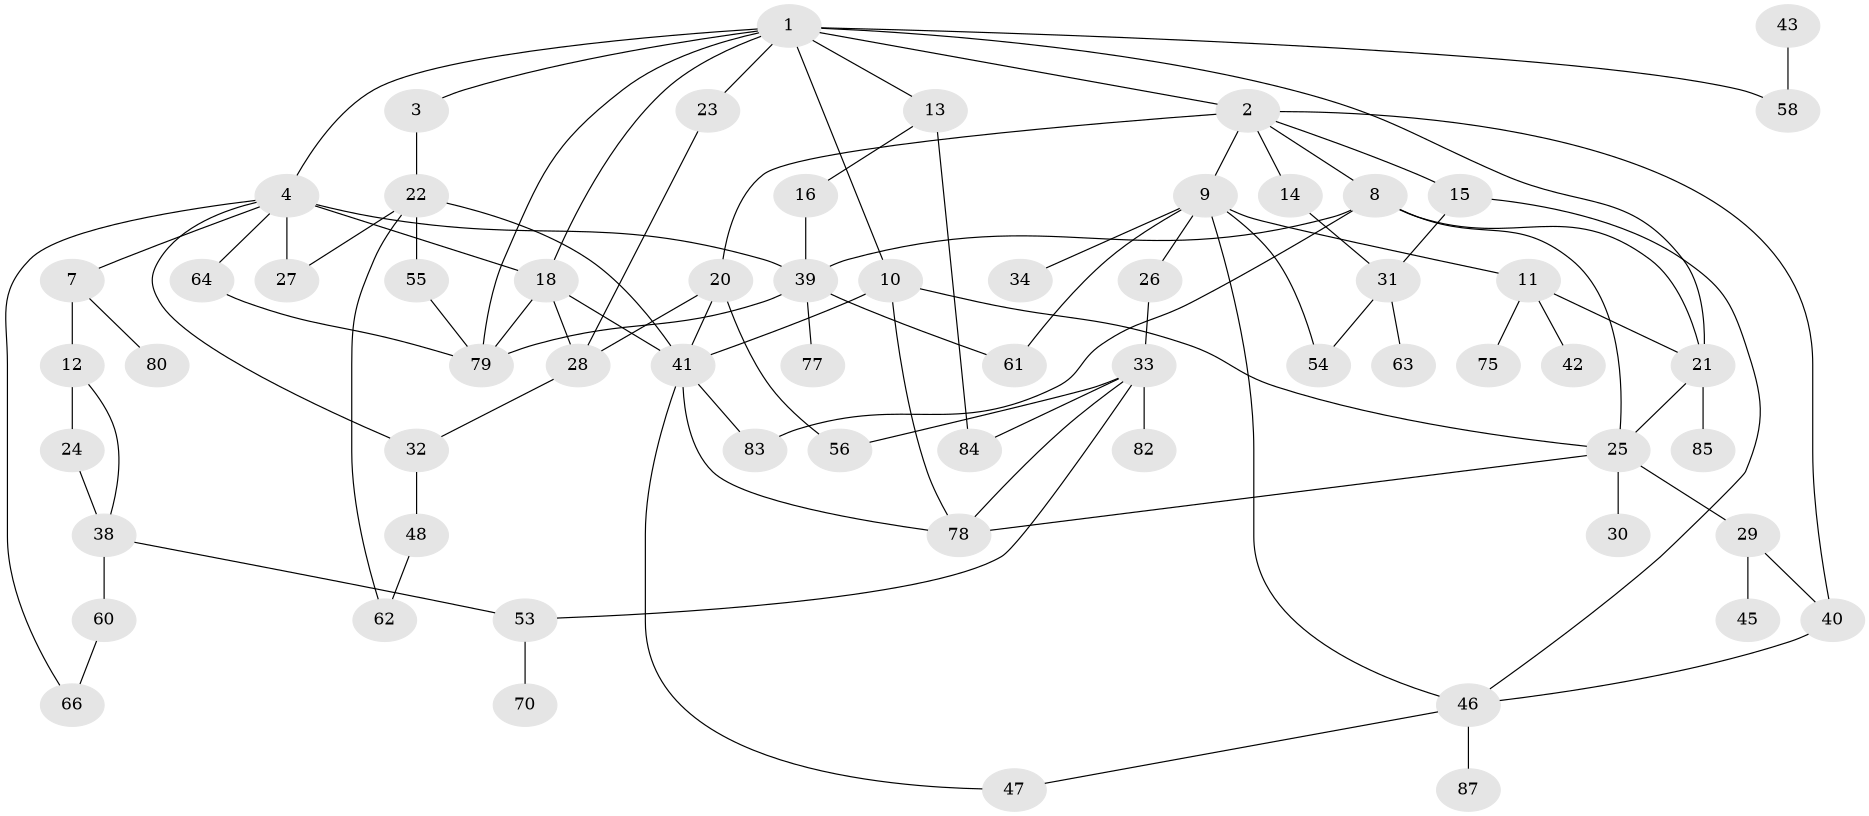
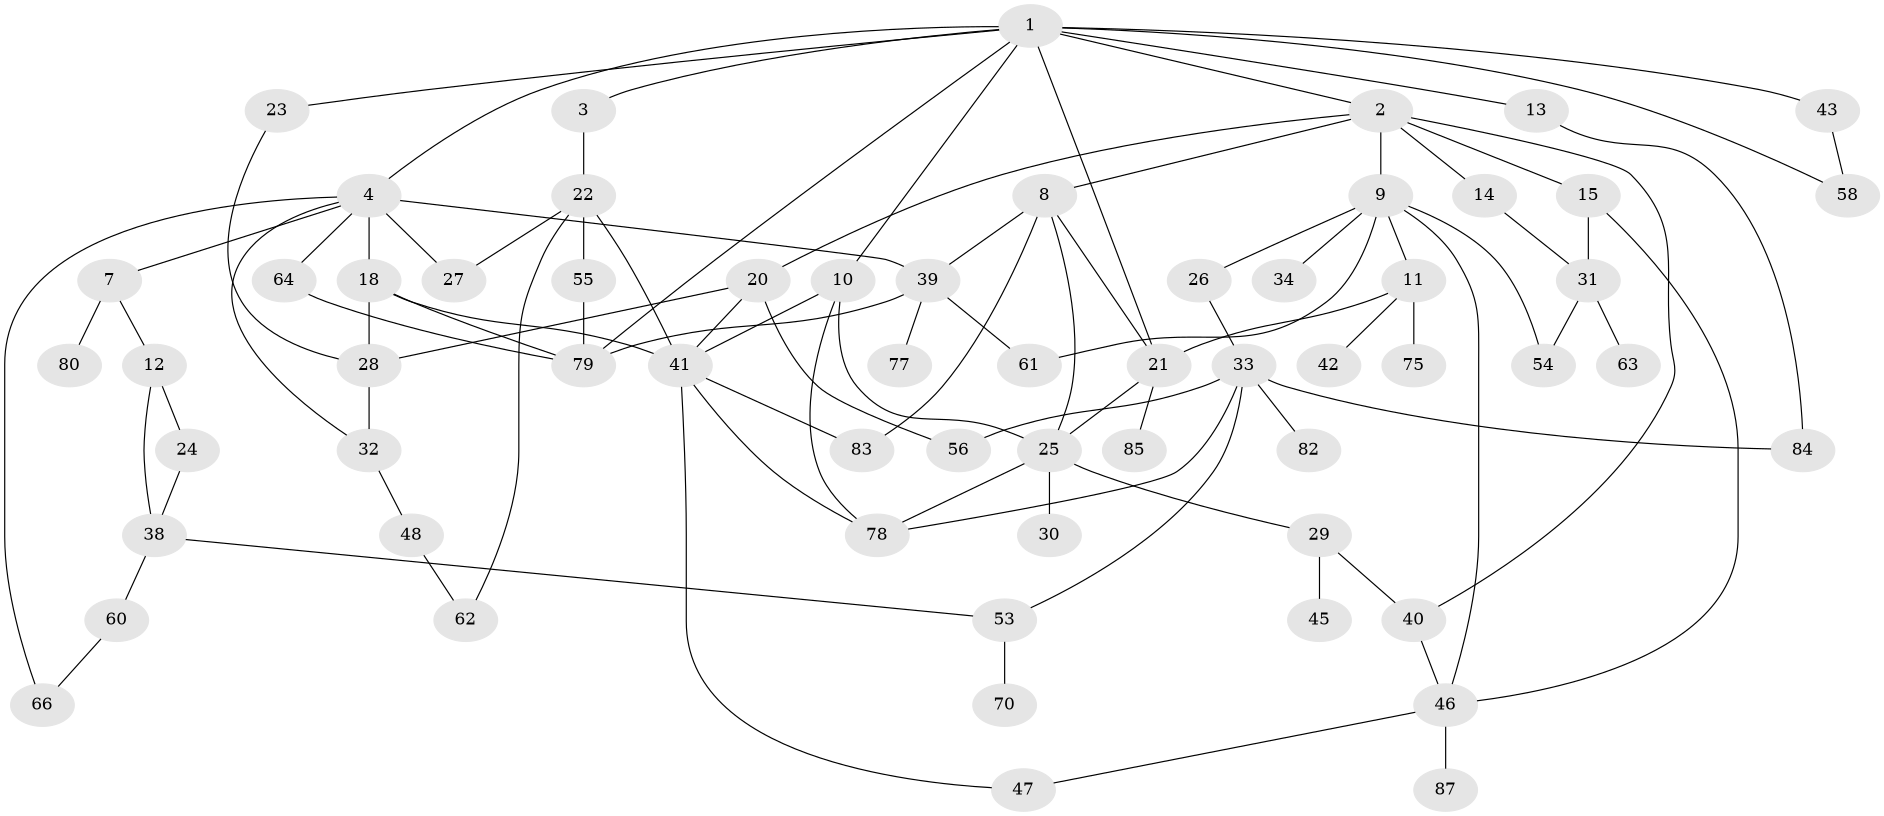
  graph {
    node [color=gray90 style=filled]
    1 [super="+5"]
    2 [super="+6"]
    3
    4 [super="+52"]
    10 [super="+17"]
    13 [super="+67"]
    21 [super="+86"]
    23 [super="+49"]
    43 [super="+89"]
    58
    79 [super="+81"]
    8
    9 [super="+37"]
    14
    15 [super="+50"]
    20 [super="+65"]
    40
    22 [super="+36"]
    7
    18 [super="+74"]
    27
    32
    39 [super="+59"]
    64
    66
    25 [super="+72"]
    41 [super="+71"]
    78
-   16 [super="+76"]
    84
    85
    28
    83
    11 [super="+19"]
    26
    34
    46 [super="+51"]
    54
    61 [super="+88"]
    31 [super="+35"]
    56 [super="+57"]
    55
    62 [super="+68"]
    12
    80
    48 [super="+69"]
    77
    24
    38
    29
    30
    42
    75
    33 [super="+44"]
    47
    87
    53 [super="+73"]
    60
    63
    45
    82
    70
    1 -- 2
    1 -- 3
    1 -- 4
    1 -- 10
    1 -- 13
    1 -- 21
    1 -- 23
-   1 -- 18
+   1 -- 43
    1 -- 58
    1 -- 79
    2 -- 8
    2 -- 9 [weight=2]
    2 -- 14
    2 -- 15
    2 -- 20
    2 -- 40
    3 -- 22
    4 -- 7
    4 -- 18
    4 -- 27 [weight=2]
    4 -- 32
    4 -- 39
    4 -- 64
    4 -- 66
    10 -- 25
    10 -- 41
    10 -- 78
-   13 -- 16
    13 -- 84
    21 -- 25
    21 -- 85
    23 -- 28
    43 -- 58
    8 -- 21
    8 -- 39
    8 -- 25
    8 -- 83
    9 -- 11
    9 -- 26
    9 -- 34
    9 -- 46
    9 -- 54
    9 -- 61
    14 -- 31
    15 -- 46
    15 -- 31
    20 -- 41
    20 -- 28
    20 -- 56
    40 -- 46
    22 -- 27
    22 -- 41
    22 -- 55
    22 -- 62
    7 -- 12
    7 -- 80
    18 -- 79
    18 -- 41
    18 -- 28
    32 -- 48
    39 -- 79
    39 -- 61
    39 -- 77
    64 -- 79
    25 -- 78
    25 -- 29
    25 -- 30
    41 -- 78
    41 -- 83
    41 -- 47
-   16 -- 39
    28 -- 32
    11 -- 21
    11 -- 42
    11 -- 75
    26 -- 33
    46 -- 47
    46 -- 87
    31 -- 54
    31 -- 63
    55 -- 79
    12 -- 24
    12 -- 38
    48 -- 62
    24 -- 38
    38 -- 53
    38 -- 60
    29 -- 40
    29 -- 45
    33 -- 78
    33 -- 84
    33 -- 56
    33 -- 53
    33 -- 82
    53 -- 70
    60 -- 66
  }
